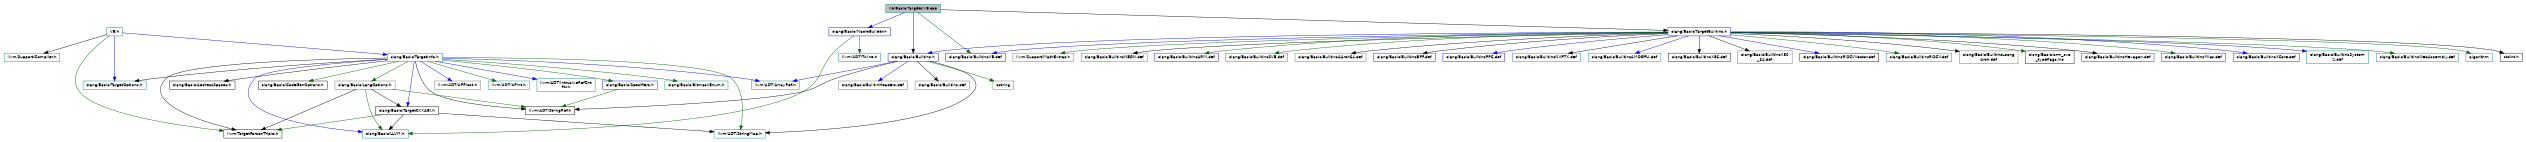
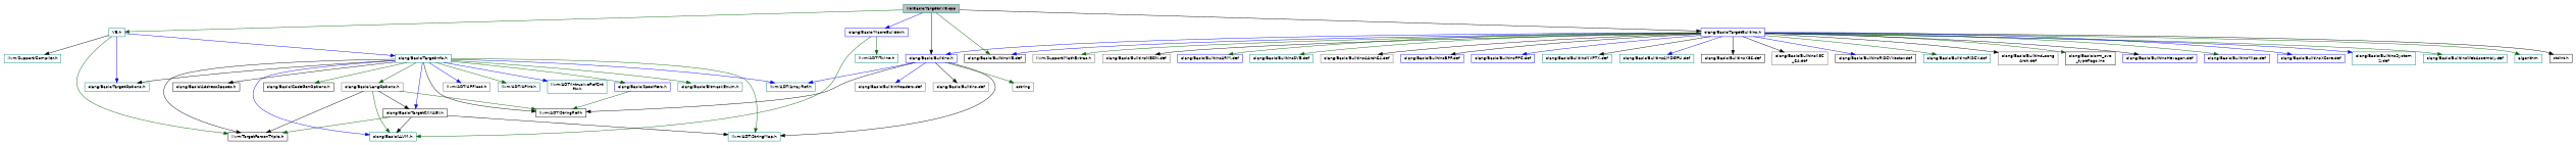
  digraph {
    node [color=teal fontname=Helvetica fontsize=10 shape=record]
    edge [color=darkgreen fontname=Helvetica fontsize=10 labelfontname=Helvetica labelfontsize=10 style=solid]
    n1 [fillcolor=grey75 fontcolor=black height=0.2 label="lib/Basic/Targets/VE.cpp" style=filled width=0.4]
    n2 [height=0.2 label="VE.h" width=0.4]
    n3 [color=blue height=0.2 label="clang/Basic/Builtins.h" width=0.4]
    n4 [color=blue height=0.2 label="clang/Basic/MacroBuilder.h" width=0.4]
    n5 [color=blue height=0.2 label="clang/Basic/TargetBuiltins.h" width=0.4]
    n6 [color=black height=0.2 label="clang/Basic/BuiltinsVE.def" width=0.4]
    n7 [height=0.2 label="clang/Basic/TargetInfo.h" width=0.4]
    n8 [color=black height=0.2 label="llvm/TargetParser/Triple.h" width=0.4]
    n9 [height=0.2 label="clang/Basic/TargetOptions.h" width=0.4]
    n10 [height=0.2 label="llvm/Support/Compiler.h" width=0.4]
    n11 [height=0.2 label="llvm/ADT/StringMap.h" width=0.4]
    n12 [color=black height=0.2 label="llvm/ADT/StringRef.h" width=0.4]
    n13 [height=0.2 label="llvm/ADT/ArrayRef.h" width=0.4]
    n14 [color=gray40 height=0.2 label=cstring width=0.4]
    n15 [color=gray40 height=0.2 label="clang/Basic/BuiltinHeaders.def" width=0.4]
    n16 [color=gray40 height=0.2 label="clang/Basic/Builtins.def" width=0.4]
    n17 [height=0.2 label="clang/Basic/LLVM.h" width=0.4]
    n18 [height=0.2 label="llvm/ADT/Twine.h" width=0.4]
    n19 [height=0.2 label=algorithm width=0.4]
    n20 [color=black height=0.2 label="stdint.h" width=0.4]
    n21 [color=gray40 height=0.2 label="llvm/Support/MathExtras.h" width=0.4]
    n22 [color=gray40 height=0.2 label="clang/Basic/BuiltinsNEON.def" width=0.4]
    n23 [color=blue height=0.2 label="clang/Basic/BuiltinsARM.def" width=0.4]
    n24 [height=0.2 label="clang/Basic/BuiltinsSVE.def" width=0.4]
    n25 [color=gray40 height=0.2 label="clang/Basic/BuiltinsAArch64.def" width=0.4]
    n26 [color=blue height=0.2 label="clang/Basic/BuiltinsBPF.def" width=0.4]
    n27 [color=blue height=0.2 label="clang/Basic/BuiltinsPPC.def" width=0.4]
    n28 [height=0.2 label="clang/Basic/BuiltinsNVPTX.def" width=0.4]
    n29 [height=0.2 label="clang/Basic/BuiltinsAMDGPU.def" width=0.4]
    n30 [color=black height=0.2 label="clang/Basic/BuiltinsX86.def" width=0.4]
    n31 [color=gray40 height=0.2 label="clang/Basic/BuiltinsX86\l_64.def" width=0.4]
    n32 [color=black height=0.2 label="clang/Basic/BuiltinsRISCVVector.def" width=0.4]
    n33 [height=0.2 label="clang/Basic/BuiltinsRISCV.def" width=0.4]
    n34 [color=gray40 height=0.2 label="clang/Basic/BuiltinsLoong\lArch.def" width=0.4]
    n35 [color=black height=0.2 label="clang/Basic/arm_sve\l_typeflags.inc" width=0.4]
    n36 [color=blue height=0.2 label="clang/Basic/BuiltinsHexagon.def" width=0.4]
    n37 [color=blue height=0.2 label="clang/Basic/BuiltinsMips.def" width=0.4]
    n38 [color=blue height=0.2 label="clang/Basic/BuiltinsXCore.def" width=0.4]
    n39 [height=0.2 label="clang/Basic/BuiltinsSystem\lZ.def" width=0.4]
    n40 [height=0.2 label="clang/Basic/BuiltinsWebAssembly.def" width=0.4]
    n41 [color=black height=0.2 label="clang/Basic/AddressSpaces.h" width=0.4]
    n42 [height=0.2 label="clang/Basic/BitmaskEnum.h" width=0.4]
    n43 [color=black height=0.2 label="clang/Basic/CodeGenOptions.h" width=0.4]
    n44 [color=gray40 height=0.2 label="clang/Basic/LangOptions.h" width=0.4]
    n45 [color=black height=0.2 label="clang/Basic/TargetCXXABI.h" width=0.4]
    n46 [color=blue height=0.2 label="clang/Basic/Specifiers.h" width=0.4]
    n47 [color=gray40 height=0.2 label="llvm/ADT/APFloat.h" width=0.4]
    n48 [height=0.2 label="llvm/ADT/APInt.h" width=0.4]
    n49 [height=0.2 label="llvm/ADT/IntrusiveRefCnt\lPtr.h" width=0.4]
+   n1 -> n2
    n1 -> n3 [color=black]
    n1 -> n4 [color=blue]
    n1 -> n5 [color=black]
    n1 -> n6
    n2 -> n7 [color=blue]
    n2 -> n8
    n2 -> n9 [color=blue]
    n2 -> n10 [color=black]
    n3 -> n11 [color=black]
    n3 -> n12 [color=black]
    n3 -> n13 [color=blue]
    n3 -> n14
    n3 -> n15 [color=blue]
    n3 -> n16 [color=black]
    n4 -> n17
    n4 -> n18
    n5 -> n3 [color=blue]
    n5 -> n6 [color=blue]
    n5 -> n19
    n5 -> n20 [color=black]
    n5 -> n21
    n5 -> n22 [color=black]
    n5 -> n23
    n5 -> n24
    n5 -> n25 [color=black]
    n5 -> n26 [color=black]
    n5 -> n27 [color=blue]
    n5 -> n28 [color=black]
    n5 -> n29 [color=blue]
    n5 -> n30 [color=black]
    n5 -> n31 [color=black]
    n5 -> n32 [color=blue]
    n5 -> n33
    n5 -> n34 [color=black]
    n5 -> n35
    n5 -> n36 [color=black]
    n5 -> n37
    n5 -> n38 [color=blue]
    n5 -> n39 [color=blue]
    n5 -> n40
    n7 -> n8 [color=black]
    n7 -> n9 [color=black]
    n7 -> n11
    n7 -> n12 [color=black]
    n7 -> n13 [color=blue]
    n7 -> n17 [color=blue]
    n7 -> n41 [color=black]
    n7 -> n42
    n7 -> n43
    n7 -> n44
    n7 -> n45 [color=blue]
    n7 -> n46
    n7 -> n47 [color=blue]
    n7 -> n48
    n7 -> n49 [color=blue]
    n44 -> n8 [color=black]
    n44 -> n12
    n44 -> n17
    n44 -> n45 [color=black]
    n45 -> n8
    n45 -> n11 [color=black]
    n45 -> n17 [color=black]
    n46 -> n12
  }
